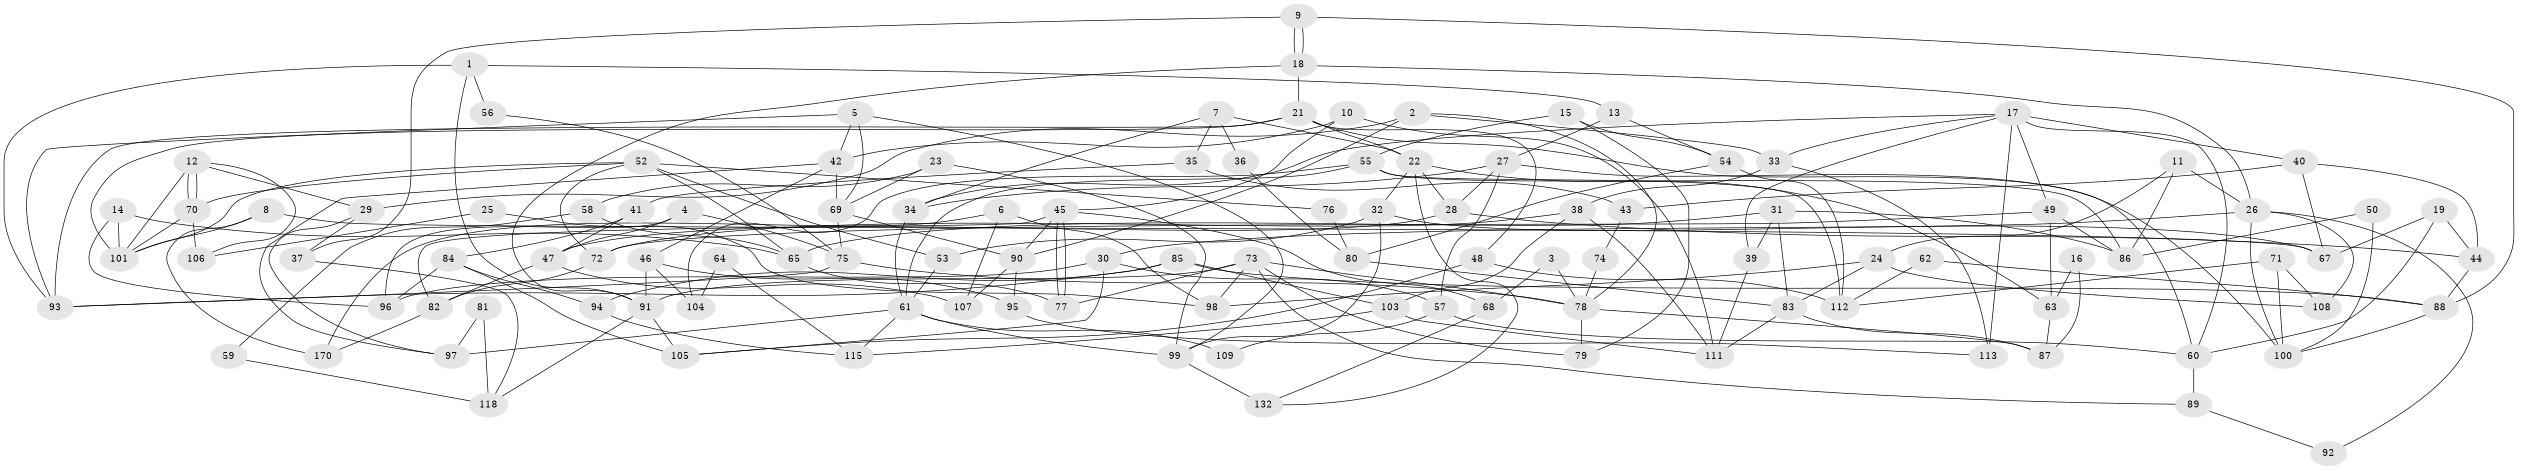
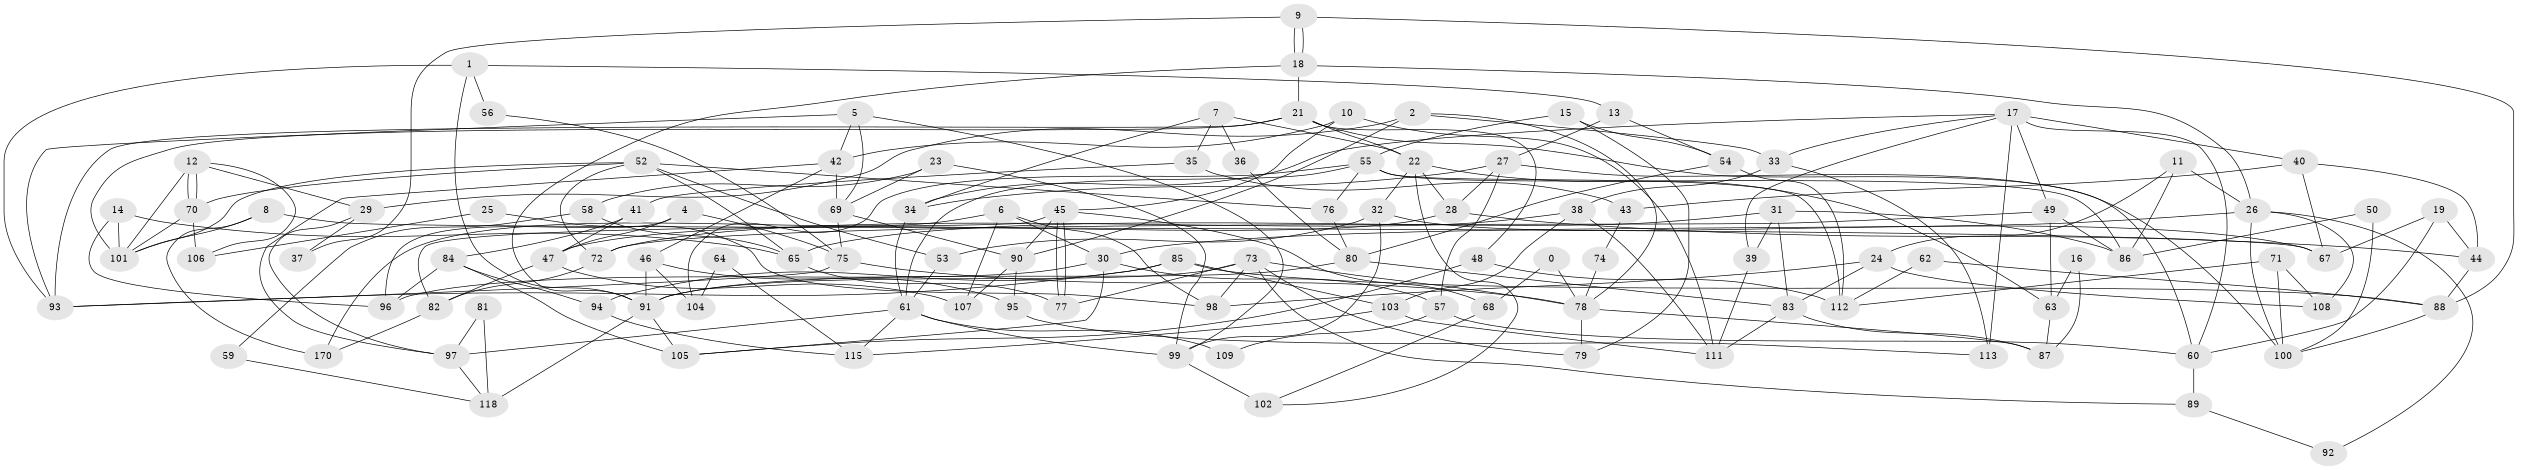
  graph {
    node [color=gray90 style=filled]
    1
    13
    56
    91
    93
    27
    54
    75
    105
    n10 [label=118]
    2
    29
    33
    78
    90
    37
    97
    113
    38
    79
    87
    107
    95
-   3
+   3 [label=0]
    68
-   102 [label=132]
+   102
    4
    47
    96
    82
    5
    42
    69
    99
    46
    6
    30
    98
    n39 [label=170]
    57
    7
    22
    34
    35
    36
    63
    32
    28
    61
    41
    43
    80
    8
    67
    101
    9
    18
    88
    26
    21
    100
    10
    45
    111
    77
    11
    24
    86
    83
    108
    92
    12
    70
    106
    112
    14
    65
    15
    55
    104
    76
    16
    17
    39
    40
    49
    60
    44
    72
    89
    48
    19
    53
    23
    58
    59
    25
    109
    31
    103
    115
    84
    74
    94
    50
    52
    62
    64
    71
    73
    81
    85
    1 -- 13
    1 -- 56
    1 -- 91
    1 -- 93
    13 -- 27
    13 -- 54
    56 -- 75
    91 -- 105
    91 -- n10
    27 -- 57
    27 -- 34
    27 -- 28
    27 -- 100
    54 -- 80
    54 -- 112
    75 -- 93
    75 -- 78
    2 -- 29
    2 -- 33
    2 -- 78
    2 -- 90
    29 -- 37
    29 -- 97
    33 -- 113
    33 -- 38
    78 -- 79
    78 -- 87
    90 -- 107
    90 -- 95
-   37 -- n10
+   97 -- n10
    38 -- 111
    38 -- 72
    38 -- 103
    95 -- 113
    3 -- 78
    3 -- 68
    68 -- 102
    4 -- 75
    4 -- 47
    4 -- 96
    47 -- 107
    47 -- 82
    82 -- n39
    5 -- 93
    5 -- 42
    5 -- 69
    5 -- 99
    42 -- 97
    42 -- 69
    42 -- 46
    69 -- 75
    69 -- 90
    99 -- 102
    46 -- 91
    46 -- 95
    46 -- 104
    6 -- 107
+   6 -- 30
    6 -- 98
    6 -- n39
    30 -- 105
    30 -- 96
    30 -- 57
    57 -- 60
    57 -- 109
    7 -- 22
    7 -- 34
    7 -- 35
    7 -- 36
    22 -- 102
    22 -- 63
    22 -- 32
    22 -- 28
    34 -- 61
    35 -- 41
    35 -- 43
    36 -- 80
    63 -- 87
    32 -- 99
    32 -- 67
    32 -- 53
    28 -- 47
    28 -- 44
    61 -- 97
    61 -- 99
    61 -- 109
    61 -- 115
    41 -- 47
    41 -- 84
    43 -- 74
+   80 -- 91
    80 -- 83
    8 -- n39
    8 -- 67
    8 -- 101
    9 -- 37
    9 -- 18
    9 -- 18
    9 -- 88
    18 -- 91
    18 -- 26
    18 -- 21
    88 -- 100
    26 -- 30
    26 -- 100
    26 -- 108
    26 -- 92
    21 -- 93
    21 -- 22
    21 -- 101
    21 -- 60
    21 -- 48
    10 -- 42
    10 -- 45
    10 -- 111
    45 -- 90
    45 -- 68
    45 -- 82
    45 -- 77
    45 -- 77
    11 -- 26
    11 -- 24
    11 -- 86
    24 -- 98
    24 -- 83
    24 -- 108
    83 -- 87
    83 -- 111
    12 -- 29
    12 -- 101
    12 -- 70
    12 -- 70
    12 -- 106
    70 -- 101
    70 -- 106
    14 -- 96
    14 -- 101
    14 -- 65
    65 -- 77
    15 -- 54
    15 -- 79
    15 -- 55
    55 -- 61
    55 -- 86
    55 -- 112
    55 -- 104
+   55 -- 76
    76 -- 80
    16 -- 87
    16 -- 63
    17 -- 33
    17 -- 113
    17 -- 34
    17 -- 39
    17 -- 40
    17 -- 49
    17 -- 60
    39 -- 111
    40 -- 43
    40 -- 67
    40 -- 44
    49 -- 63
    49 -- 86
    49 -- 72
    60 -- 89
    44 -- 88
    72 -- 82
    89 -- 92
    48 -- 105
    48 -- 112
    19 -- 67
    19 -- 60
    19 -- 44
    53 -- 61
    23 -- 69
    23 -- 99
    23 -- 58
    58 -- 65
    58 -- 59
    59 -- n10
    25 -- 98
    25 -- 106
    31 -- 86
    31 -- 83
    31 -- 65
    31 -- 39
    103 -- 111
    103 -- 115
    84 -- 105
    84 -- 96
    84 -- 94
    74 -- 78
    94 -- 115
    50 -- 100
    50 -- 86
    52 -- 101
    52 -- 70
    52 -- 65
    52 -- 76
    52 -- 72
    52 -- 53
    62 -- 88
    62 -- 112
    64 -- 104
    64 -- 115
    71 -- 100
    71 -- 108
    71 -- 112
    73 -- 91
    73 -- 78
    73 -- 79
    73 -- 98
    73 -- 77
    73 -- 89
    81 -- n10
    81 -- 97
    85 -- 93
    85 -- 88
    85 -- 103
    85 -- 94
  }
